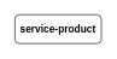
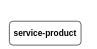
  <mxCell id="0" />
  <mxCell id="1" parent="0" />
- <mxCell id="2" value="&lt;b style=&quot;&quot;&gt;&lt;font face=&quot;Helvetica&quot;&gt;service-product&lt;/font&gt;&lt;/b&gt;" style="rounded=1;whiteSpace=wrap;html=1;fontSize=14;" vertex="1" parent="1"><mxGeometry x="20" y="20" width="120" height="40" as="geometry" /></mxCell>
+ <mxCell id="2" value="&lt;b style=&quot;&quot;&gt;&lt;font face=&quot;Helvetica&quot;&gt;service-product&lt;/font&gt;&lt;/b&gt;" style="rounded=1;whiteSpace=wrap;html=1;fontSize=14;" vertex="1" parent="1"><mxGeometry x="15" y="35" width="120" height="40" as="geometry" /></mxCell>
